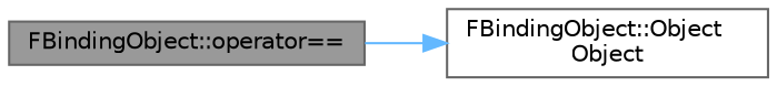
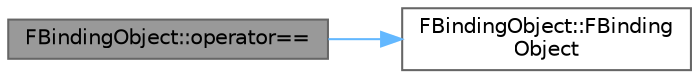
  digraph {
    rankdir=LR
    node [fontname=Helvetica fontsize=10 shape=box style=filled]
    n1 [color=gray40 fillcolor=grey60 fontcolor=black height=0.2 label="FBindingObject::operator==" width=0.4]
-   n2 [color=grey40 fillcolor=white height=0.2 label="FBindingObject::Object\lObject" width=0.4]
+   n2 [color=grey40 fillcolor=white height=0.2 label="FBindingObject::FBinding\lObject" width=0.4]
    n1 -> n2 [color=steelblue1 fontname=Helvetica fontsize=10 labelfontname=Helvetica labelfontsize=10 style=solid]
  }
